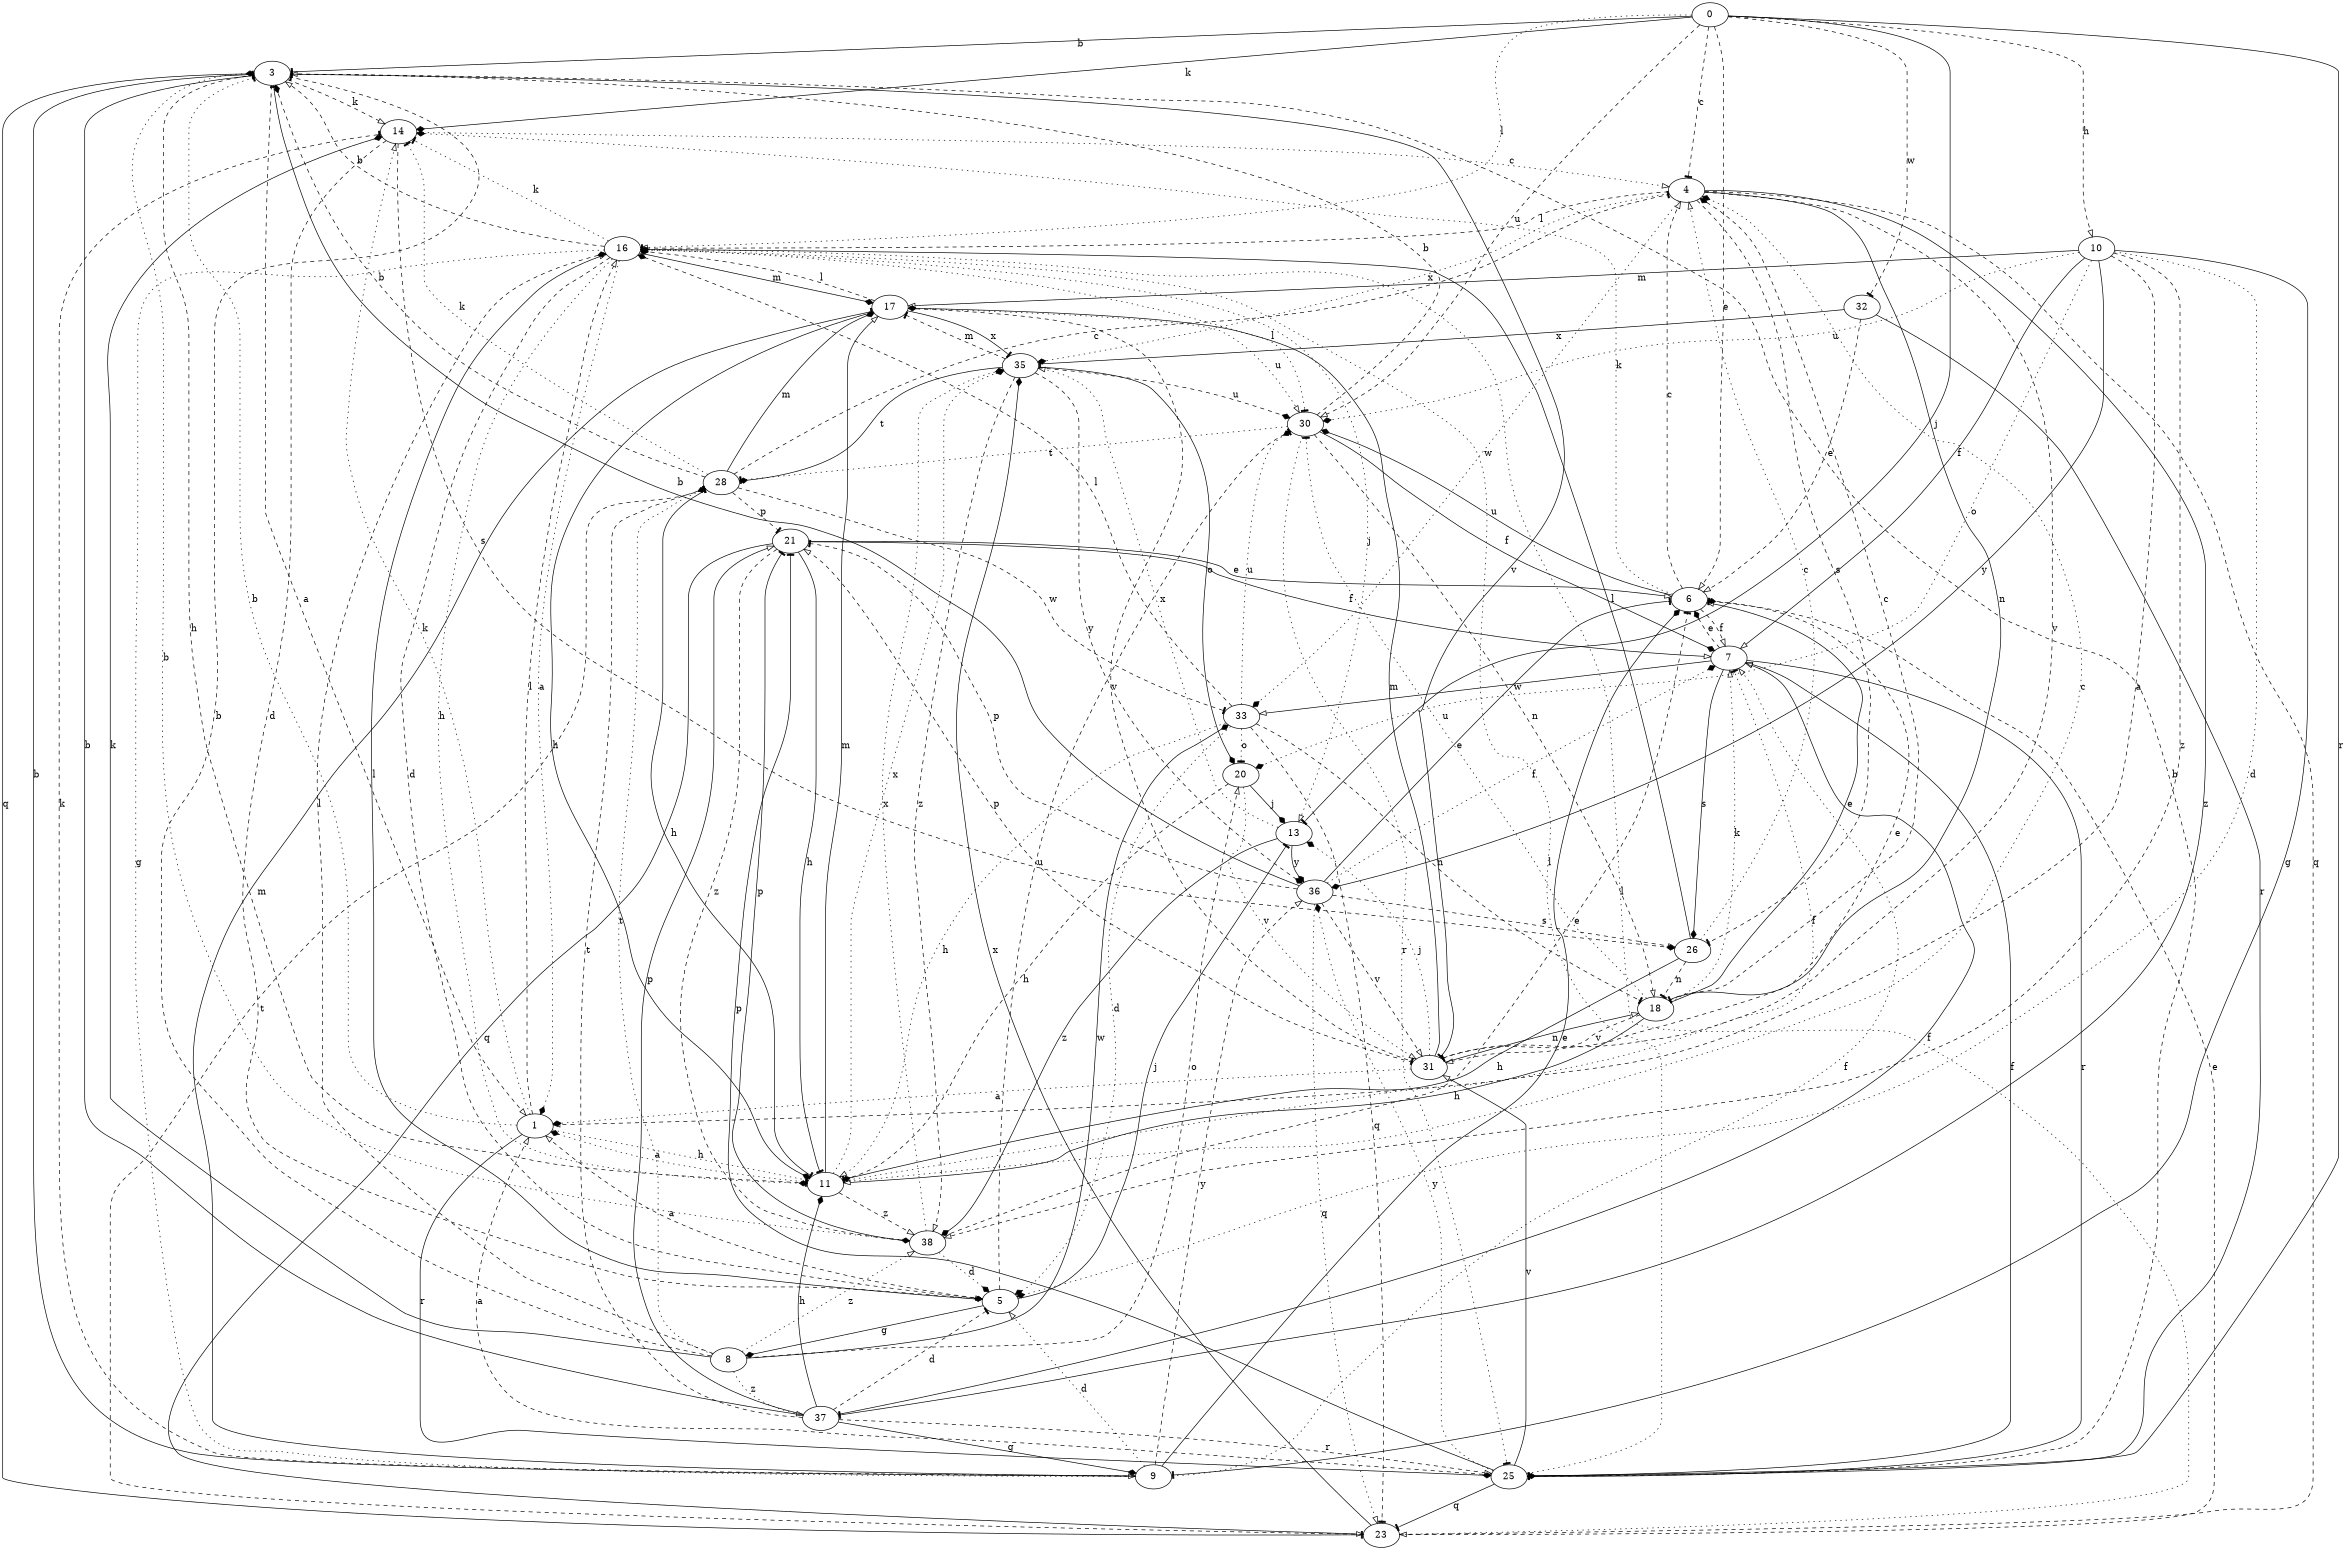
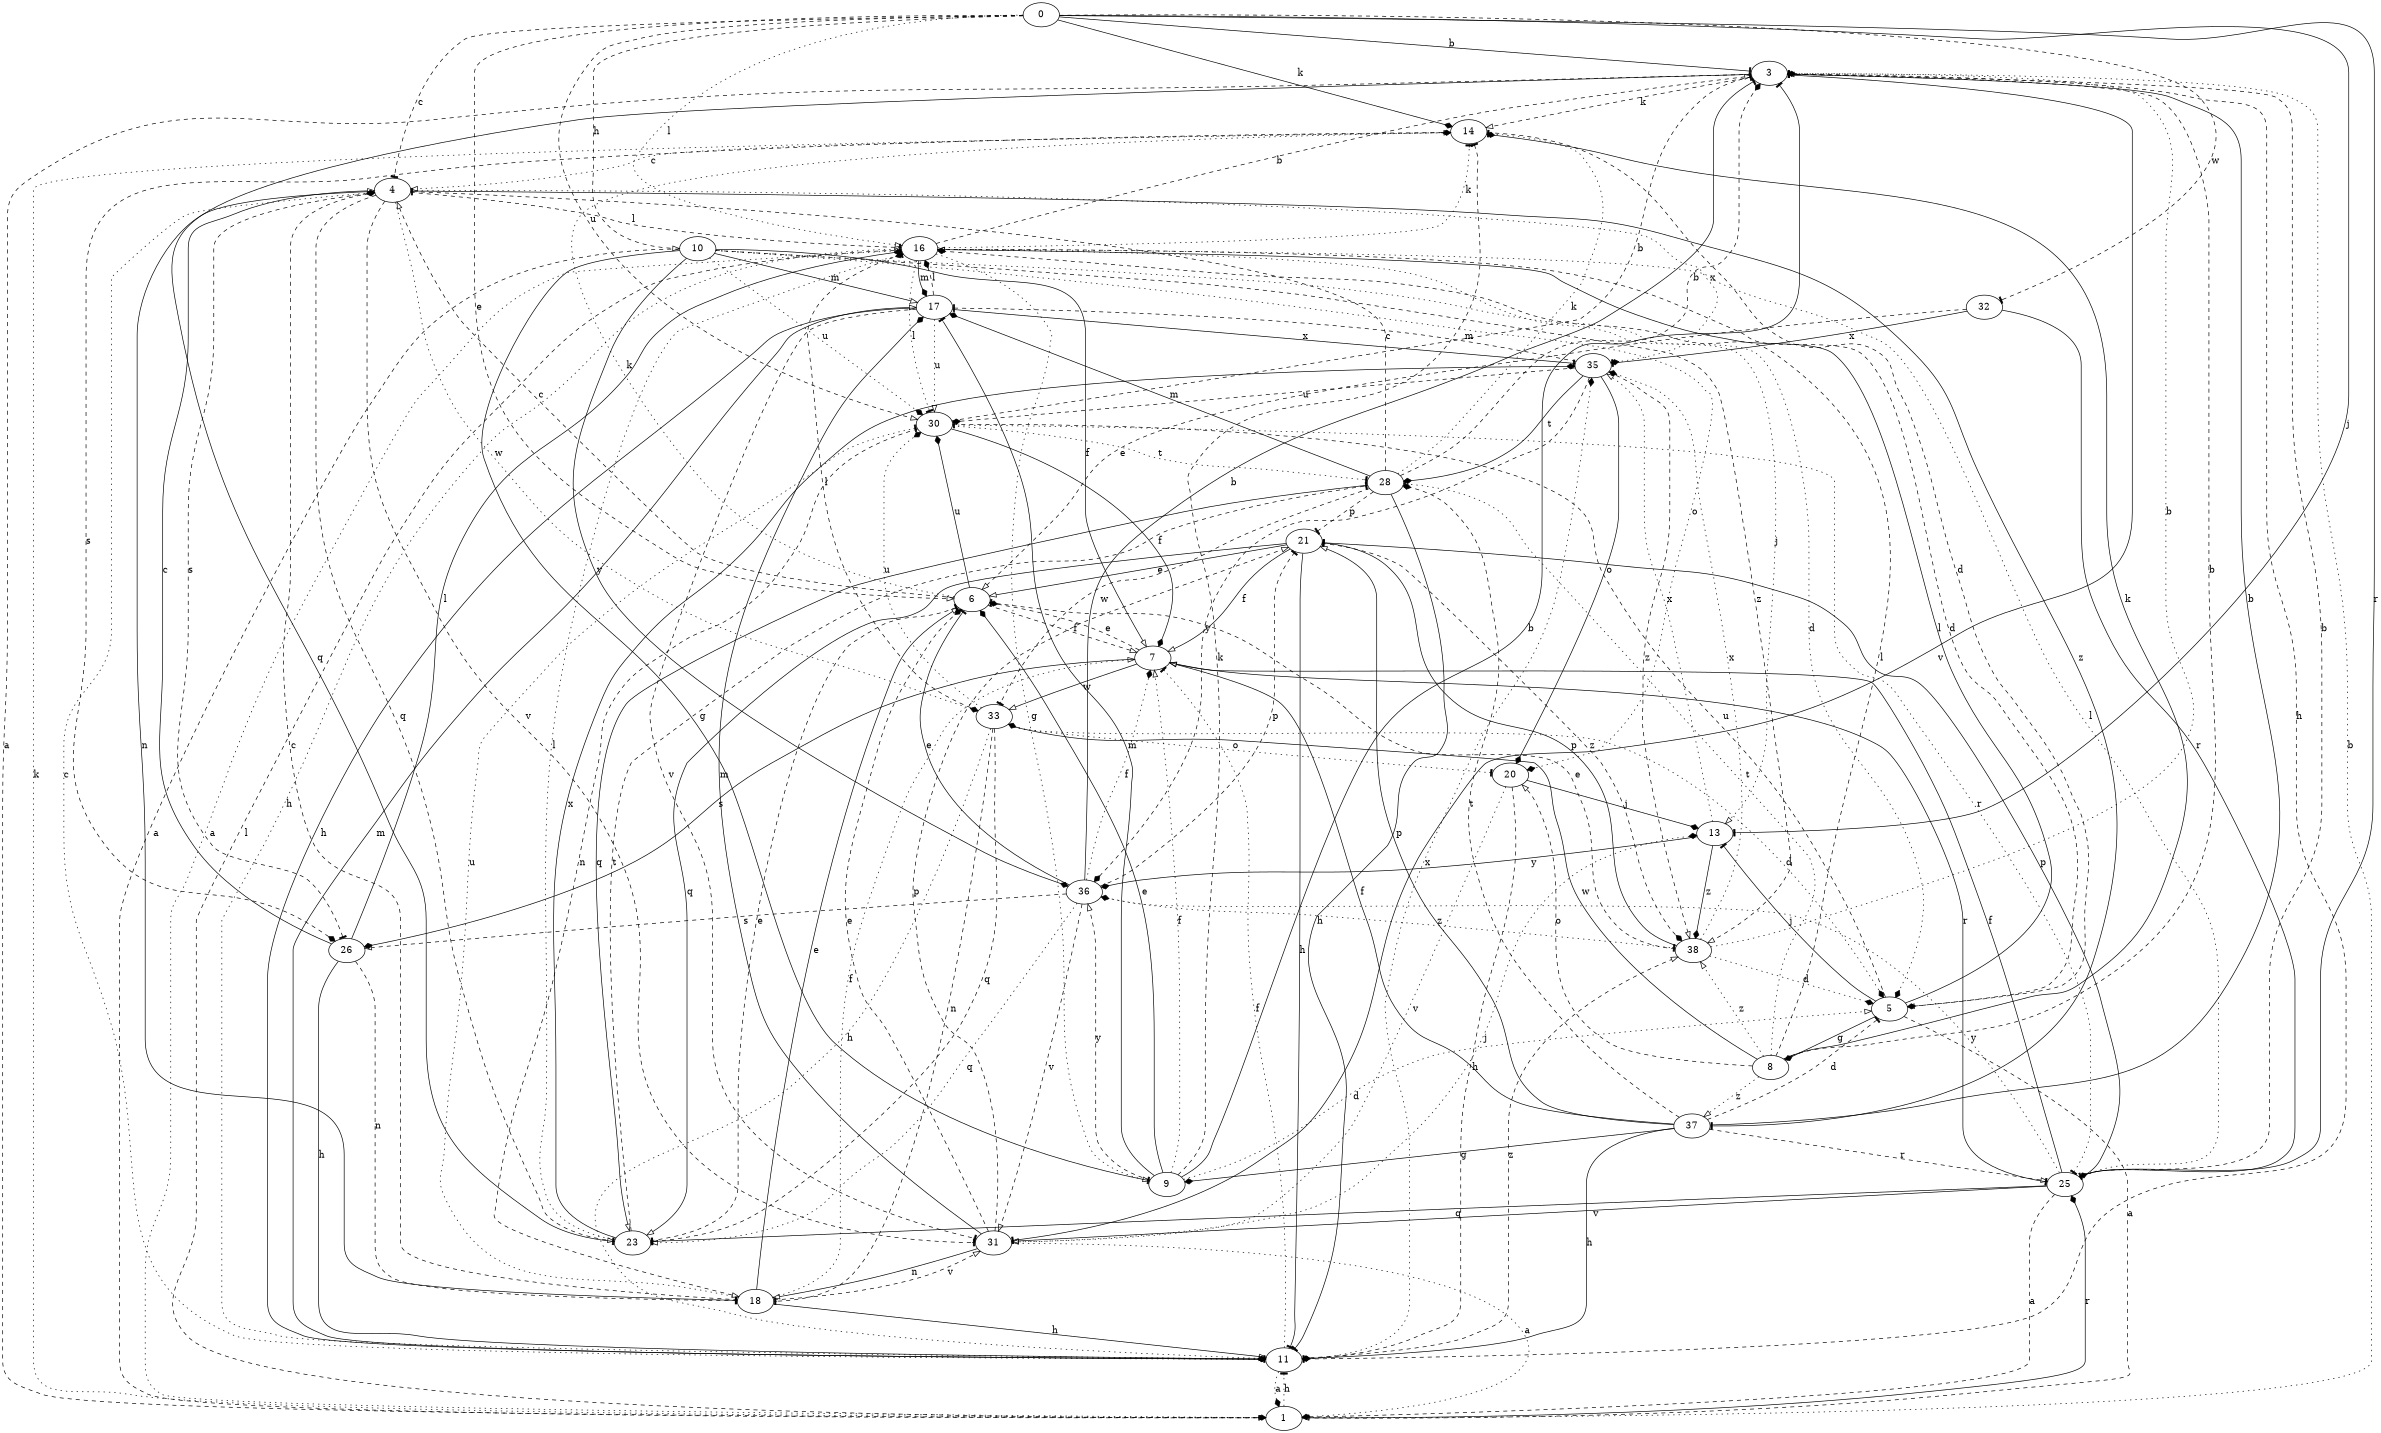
  strict digraph {
    edge [arrowhead=onormal style=solid]
    0
    3
    4
    6
    10
    13
    14
    16
    25
    30
    32
    1
    11
    23
    31
    18
    26
    33
    35
    37
    7
    5
    20
    38
    9
    17
    36
    21
    28
    8
    0 -> 3 [arrowhead=tee label=b]
    0 -> 4 [arrowhead=tee label=c style=dashed]
    0 -> 6 [label=e style=dashed]
    0 -> 10 [label=h style=dashed]
    0 -> 13 [arrowhead=tee label=j]
    0 -> 14 [arrowhead=diamond label=k]
    0 -> 16 [label=l style=dotted]
    0 -> 25 [arrowhead=tee label=r]
    0 -> 30 [label=u style=dashed]
    0 -> 32 [arrowhead=tee label=w style=dashed]
    3 -> 14 [label=k style=dashed]
    3 -> 1 [label=a style=dashed]
    3 -> 11 [arrowhead=tee label=h style=dashed]
    3 -> 23 [arrowhead=tee label=q]
    3 -> 31 [arrowhead=tee label=v]
    4 -> 16 [arrowhead=tee label=l style=dashed]
    4 -> 23 [label=q style=dashed]
    4 -> 31 [arrowhead=tee label=v style=dashed]
    4 -> 18 [arrowhead=tee label=n]
    4 -> 26 [arrowhead=tee label=s style=dashed]
    4 -> 33 [arrowhead=diamond label=w style=dotted]
    4 -> 35 [arrowhead=diamond label=x style=dotted]
    4 -> 37 [arrowhead=tee label=z]
    6 -> 4 [label=c style=dashed]
    6 -> 14 [arrowhead=diamond label=k style=dotted]
    6 -> 30 [arrowhead=diamond label=u]
    6 -> 7 [label=f style=dashed]
    10 -> 30 [arrowhead=diamond label=u style=dotted]
    10 -> 1 [label=a style=dashed]
    10 -> 7 [label=f]
    10 -> 5 [arrowhead=diamond label=d style=dotted]
    10 -> 20 [arrowhead=diamond label=o style=dotted]
    10 -> 38 [label=z style=dashed]
    10 -> 9 [arrowhead=tee label=g]
    10 -> 17 [label=m]
    10 -> 36 [arrowhead=diamond label=y]
    13 -> 35 [label=x style=dotted]
    13 -> 38 [arrowhead=diamond label=z]
    13 -> 36 [arrowhead=diamond label=y]
    14 -> 4 [label=c style=dotted]
    14 -> 26 [arrowhead=diamond label=s style=dashed]
    14 -> 5 [arrowhead=diamond label=d style=dashed]
    16 -> 3 [label=b style=dashed]
    16 -> 13 [label=j style=dotted]
    16 -> 14 [arrowhead=tee label=k style=dotted]
    16 -> 30 [arrowhead=tee label=l style=dotted]
    16 -> 1 [arrowhead=diamond label=a style=dotted]
    16 -> 11 [arrowhead=diamond label=h style=dotted]
    16 -> 5 [label=d style=dashed]
    16 -> 9 [label=g style=dotted]
    16 -> 17 [arrowhead=diamond label=m]
    25 -> 3 [label=b style=dashed]
    25 -> 16 [label=l style=dotted]
    25 -> 1 [label=a style=dashed]
    25 -> 23 [arrowhead=tee label=q]
    25 -> 31 [label=v]
    25 -> 7 [label=f]
    25 -> 36 [arrowhead=diamond label=y style=dotted]
    25 -> 21 [arrowhead=tee label=p]
    30 -> 3 [arrowhead=tee label=b style=dashed]
    30 -> 25 [arrowhead=tee label=r style=dotted]
    30 -> 18 [label=n style=dashed]
    30 -> 7 [arrowhead=diamond label=f]
    30 -> 28 [arrowhead=tee label=t style=dotted]
    32 -> 6 [label=e style=dashed]
    32 -> 25 [arrowhead=diamond label=r]
    32 -> 35 [arrowhead=tee label=x]
    1 -> 3 [arrowhead=tee label=b style=dotted]
    1 -> 14 [label=k style=dotted]
    1 -> 16 [label=l style=dashed]
    1 -> 25 [arrowhead=diamond label=r]
    1 -> 11 [arrowhead=tee label=h style=dotted]
    11 -> 4 [arrowhead=diamond label=c style=dotted]
    11 -> 1 [arrowhead=diamond label=a style=dotted]
    11 -> 35 [arrowhead=diamond label=x style=dotted]
    11 -> 7 [arrowhead=tee label=f style=dotted]
    11 -> 38 [label=z style=dashed]
    11 -> 17 [label=m]
    23 -> 6 [arrowhead=tee label=e style=dashed]
    23 -> 16 [arrowhead=tee label=l style=dotted]
    23 -> 35 [arrowhead=diamond label=x]
    23 -> 28 [arrowhead=tee label=t style=dashed]
    31 -> 6 [arrowhead=diamond label=e style=dashed]
    31 -> 13 [arrowhead=diamond label=j style=dotted]
    31 -> 1 [arrowhead=diamond label=a style=dotted]
    31 -> 18 [label=n]
    31 -> 17 [arrowhead=diamond label=m]
    31 -> 21 [label=p style=dashed]
    18 -> 4 [arrowhead=diamond label=c style=dashed]
    18 -> 6 [label=e]
    18 -> 30 [arrowhead=tee label=u style=dotted]
    18 -> 11 [label=h]
    18 -> 31 [label=v style=dashed]
-   18 -> 7 [label=k style=dotted]
-   26 -> 4 [label=c style=dotted]
+   18 -> 7 [label=f style=dotted]
+   26 -> 4 [label=c]
    26 -> 16 [arrowhead=diamond label=l]
    26 -> 11 [arrowhead=tee label=h]
    26 -> 18 [arrowhead=tee label=n style=dashed]
    33 -> 16 [arrowhead=diamond label=l style=dashed]
    33 -> 30 [arrowhead=diamond label=u style=dotted]
    33 -> 11 [label=h style=dotted]
    33 -> 23 [arrowhead=tee label=q style=dashed]
    33 -> 18 [arrowhead=tee label=n style=dashed]
    33 -> 5 [arrowhead=diamond label=d style=dotted]
    33 -> 20 [arrowhead=tee label=o style=dotted]
    35 -> 30 [arrowhead=diamond label=u style=dashed]
    35 -> 20 [arrowhead=diamond label=o]
    35 -> 38 [label=z style=dashed]
    35 -> 17 [arrowhead=tee label=m style=dashed]
    35 -> 36 [arrowhead=diamond label=y style=dashed]
    35 -> 28 [arrowhead=diamond label=t]
    37 -> 3 [arrowhead=tee label=b]
    37 -> 25 [label=r style=dashed]
    37 -> 11 [arrowhead=diamond label=h]
    37 -> 7 [label=f]
    37 -> 5 [arrowhead=tee label=d style=dashed]
    37 -> 9 [arrowhead=diamond label=g]
    37 -> 21 [label=p]
    37 -> 28 [arrowhead=diamond label=t style=dashed]
    7 -> 6 [arrowhead=diamond label=e style=dashed]
    7 -> 25 [arrowhead=tee label=r]
    7 -> 26 [arrowhead=diamond label=s]
    7 -> 33 [label=w]
    5 -> 13 [arrowhead=tee label=j]
    5 -> 16 [label=l]
    5 -> 30 [arrowhead=tee label=u style=dashed]
    5 -> 1 [label=a style=dashed]
    5 -> 8 [arrowhead=diamond label=g]
    20 -> 13 [arrowhead=diamond label=j]
    20 -> 11 [arrowhead=diamond label=h style=dashed]
    20 -> 31 [label=v style=dotted]
    38 -> 3 [arrowhead=diamond label=b style=dotted]
    38 -> 6 [arrowhead=tee label=e style=dashed]
    38 -> 35 [arrowhead=diamond label=x style=dotted]
    38 -> 5 [arrowhead=diamond label=d style=dotted]
    38 -> 21 [arrowhead=tee label=p]
    9 -> 3 [arrowhead=tee label=b]
    9 -> 6 [arrowhead=diamond label=e]
    9 -> 14 [arrowhead=tee label=k style=dashed]
    9 -> 7 [label=f style=dotted]
    9 -> 5 [label=d style=dotted]
    9 -> 17 [arrowhead=tee label=m]
    9 -> 36 [label=y style=dashed]
    17 -> 16 [arrowhead=diamond label=l style=dashed]
    17 -> 30 [label=u style=dotted]
    17 -> 11 [arrowhead=diamond label=h]
    17 -> 31 [arrowhead=tee label=v style=dashed]
    17 -> 35 [arrowhead=tee label=x]
    36 -> 3 [arrowhead=tee label=b]
    36 -> 6 [arrowhead=tee label=e]
    36 -> 23 [label=q style=dotted]
    36 -> 31 [label=v style=dashed]
    36 -> 26 [label=s style=dashed]
    36 -> 7 [arrowhead=diamond label=f style=dotted]
+   36 -> 38 [arrowhead=tee label=z style=dotted]
    36 -> 21 [arrowhead=tee label=p style=dashed]
    21 -> 6 [label=e]
    21 -> 11 [arrowhead=tee label=h]
    21 -> 23 [label=q]
    21 -> 7 [label=f]
    21 -> 38 [arrowhead=diamond label=z style=dashed]
    28 -> 3 [arrowhead=diamond label=b style=dashed]
    28 -> 4 [arrowhead=tee label=c style=dashed]
    28 -> 14 [arrowhead=tee label=k style=dotted]
    28 -> 11 [arrowhead=tee label=h]
+   28 -> 23 [label=q]
    28 -> 33 [arrowhead=tee label=w style=dashed]
    28 -> 17 [arrowhead=diamond label=m]
    28 -> 21 [arrowhead=tee label=p style=dashed]
    8 -> 3 [arrowhead=tee label=b style=dashed]
    8 -> 14 [arrowhead=diamond label=k]
    8 -> 16 [arrowhead=diamond label=l style=dashed]
    8 -> 33 [arrowhead=diamond label=w]
    8 -> 37 [label=z style=dotted]
    8 -> 20 [label=o style=dashed]
    8 -> 38 [label=z style=dotted]
    8 -> 28 [arrowhead=tee label=t style=dotted]
  }
